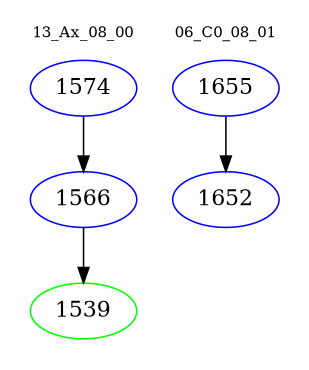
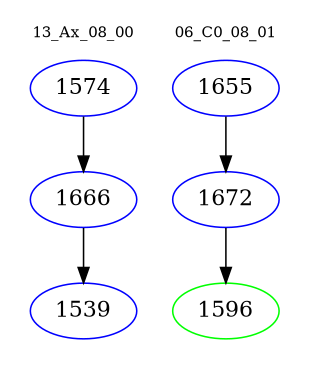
  digraph {
    node [color=blue]
    edge [color=black]
-   n1 [label=1566]
-   n2 [color=green label=1539]
+   n1 [label=1666]
+   n2 [label=1539]
    n3 [label=1574]
-   n4 [label=1652]
+   n4 [label=1672]
+   n5 [color=green label=1596]
    n6 [label=1655]
    subgraph cluster_1 {
      color=white
      fontsize=10
      label="13_Ax_08_00"
      n1
      n2
      n3
    }
    subgraph cluster_2 {
      color=white
      fontsize=10
      label="06_C0_08_01"
      n4
+     n5
      n6
    }
    n1 -> n2
    n3 -> n1
+   n4 -> n5
    n6 -> n4
  }
